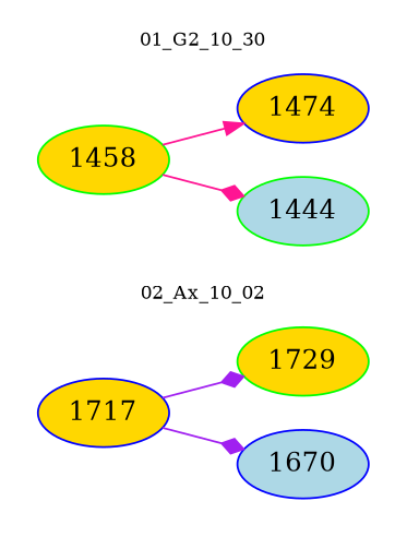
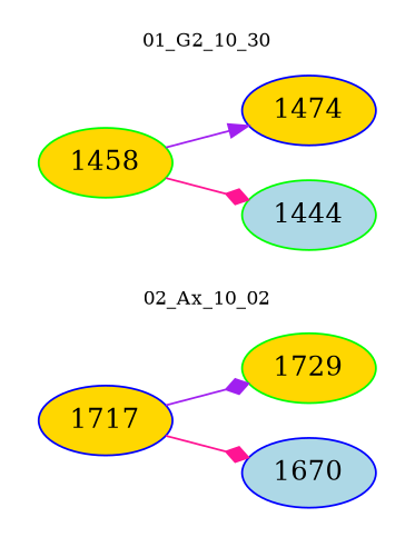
  digraph {
    rankdir=LR
    node [color=blue fillcolor=gold style=filled]
    edge [arrowhead=diamond color=purple]
    n1 [label=1717]
    n2 [fillcolor=lightblue label=1670]
    n3 [color=green label=1729]
    n4 [color=green label=1458]
    n5 [color=green fillcolor=lightblue label=1444]
    n6 [label=1474]
    subgraph cluster_1 {
      color=white
      fontsize=10
      label="02_Ax_10_02"
      n1
      n2
      n3
    }
    subgraph cluster_2 {
      color=white
      fontsize=10
      label="01_G2_10_30"
      n4
      n5
      n6
    }
-   n1 -> n2
+   n1 -> n2 [color=deeppink]
    n1 -> n3
    n4 -> n5 [color=deeppink]
-   n4 -> n6 [arrowhead=normal color=deeppink]
+   n4 -> n6 [arrowhead=normal]
  }
